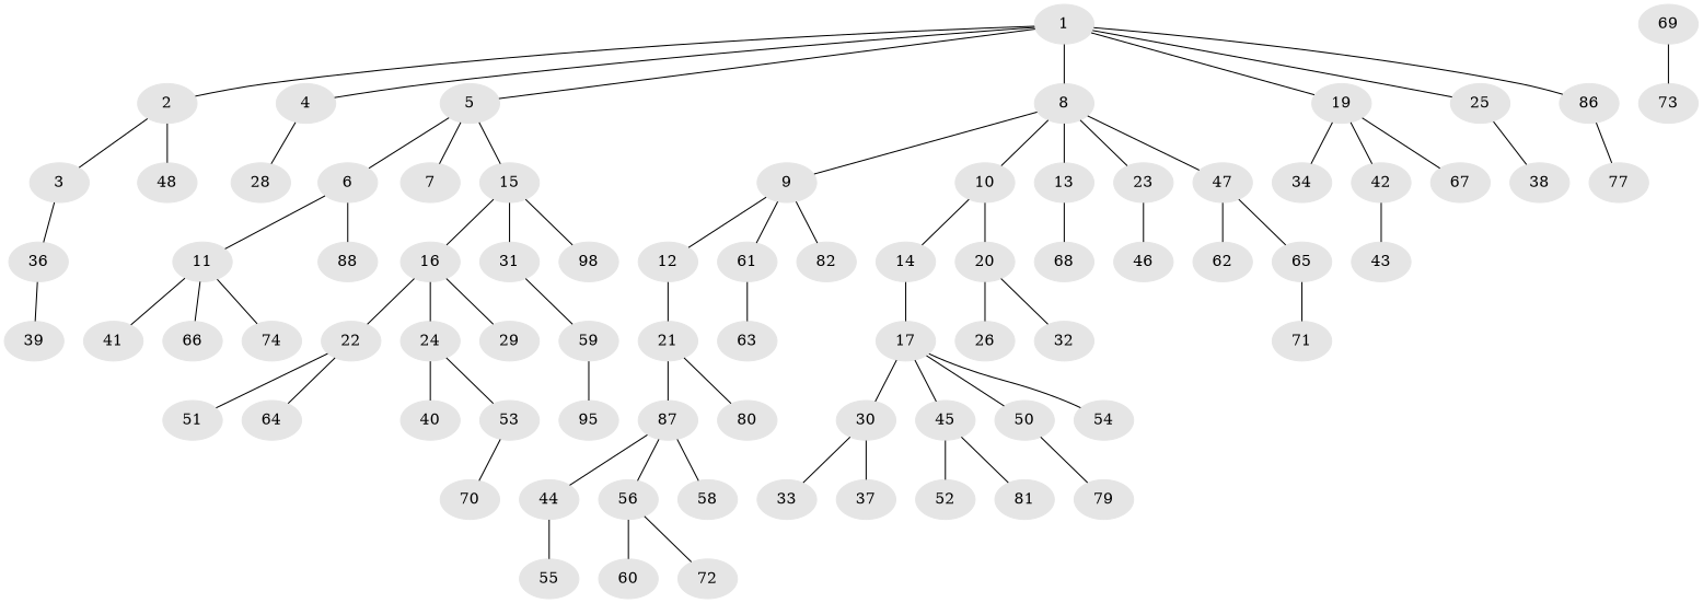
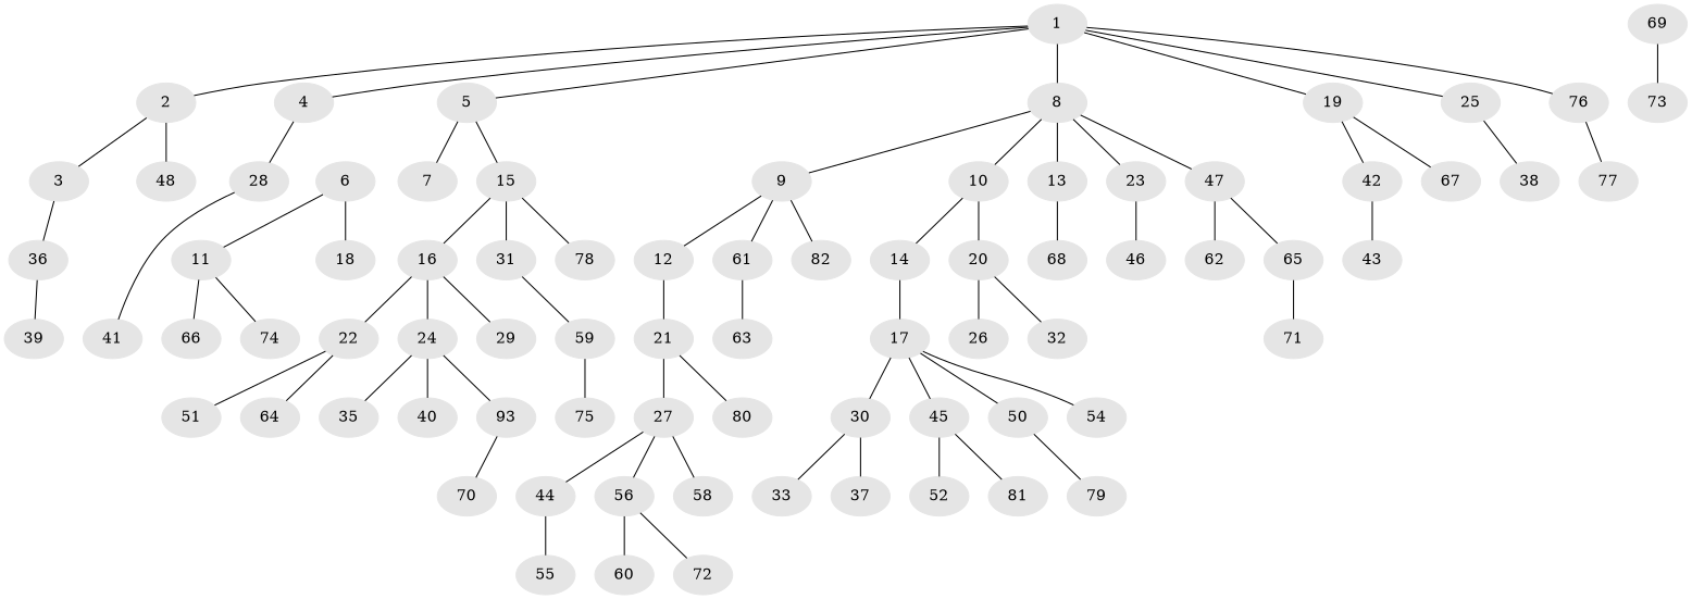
  graph {
    node [color=gray90 style=filled]
    1
    2
    4
    5
    8
    19
    25
-   76 [label=86]
+   76
    3
    48
    28
    6
    7
    15
    9
    10
    13
    23
    47
-   34
    42
    67
    38
    77
    36
    39
    41
    11
-   18 [label=88]
+   18
    16
    31
-   78 [label=98]
+   78
    66
    74
    12
    61
    82
    14
    20
    68
    46
    62
    65
    21
    63
    17
    26
    32
-   27 [label=87]
+   27
    80
    30
    45
    50
    54
    22
    24
    29
    59
    51
    64
+   35
    40
-   53
+   53 [label=93]
    33
    37
    52
    81
    79
    43
    44
    56
    58
    70
    55
    60
    72
-   75 [label=95]
+   75
    71
    69
    73
    1 -- 2
    1 -- 4
    1 -- 5
    1 -- 8
    1 -- 19
    1 -- 25
    1 -- 76
    2 -- 3
    2 -- 48
    4 -- 28
-   5 -- 6
    5 -- 7
    5 -- 15
    8 -- 9
    8 -- 10
    8 -- 13
    8 -- 23
    8 -- 47
-   19 -- 34
    19 -- 42
    19 -- 67
    25 -- 38
    76 -- 77
    3 -- 36
-   11 -- 41
+   28 -- 41
    6 -- 11
    6 -- 18
    15 -- 16
    15 -- 31
    15 -- 78
    9 -- 12
    9 -- 61
    9 -- 82
    10 -- 14
    10 -- 20
    13 -- 68
    23 -- 46
    47 -- 62
    47 -- 65
    42 -- 43
    36 -- 39
    11 -- 66
    11 -- 74
    16 -- 22
    16 -- 24
    16 -- 29
    31 -- 59
    12 -- 21
    61 -- 63
    14 -- 17
    20 -- 26
    20 -- 32
    65 -- 71
    21 -- 27
    21 -- 80
    17 -- 30
    17 -- 45
    17 -- 50
    17 -- 54
    27 -- 44
    27 -- 56
    27 -- 58
    30 -- 33
    30 -- 37
    45 -- 52
    45 -- 81
    50 -- 79
    22 -- 51
    22 -- 64
+   24 -- 35
    24 -- 40
    24 -- 53
    59 -- 75
    53 -- 70
    44 -- 55
    56 -- 60
    56 -- 72
    69 -- 73
  }
